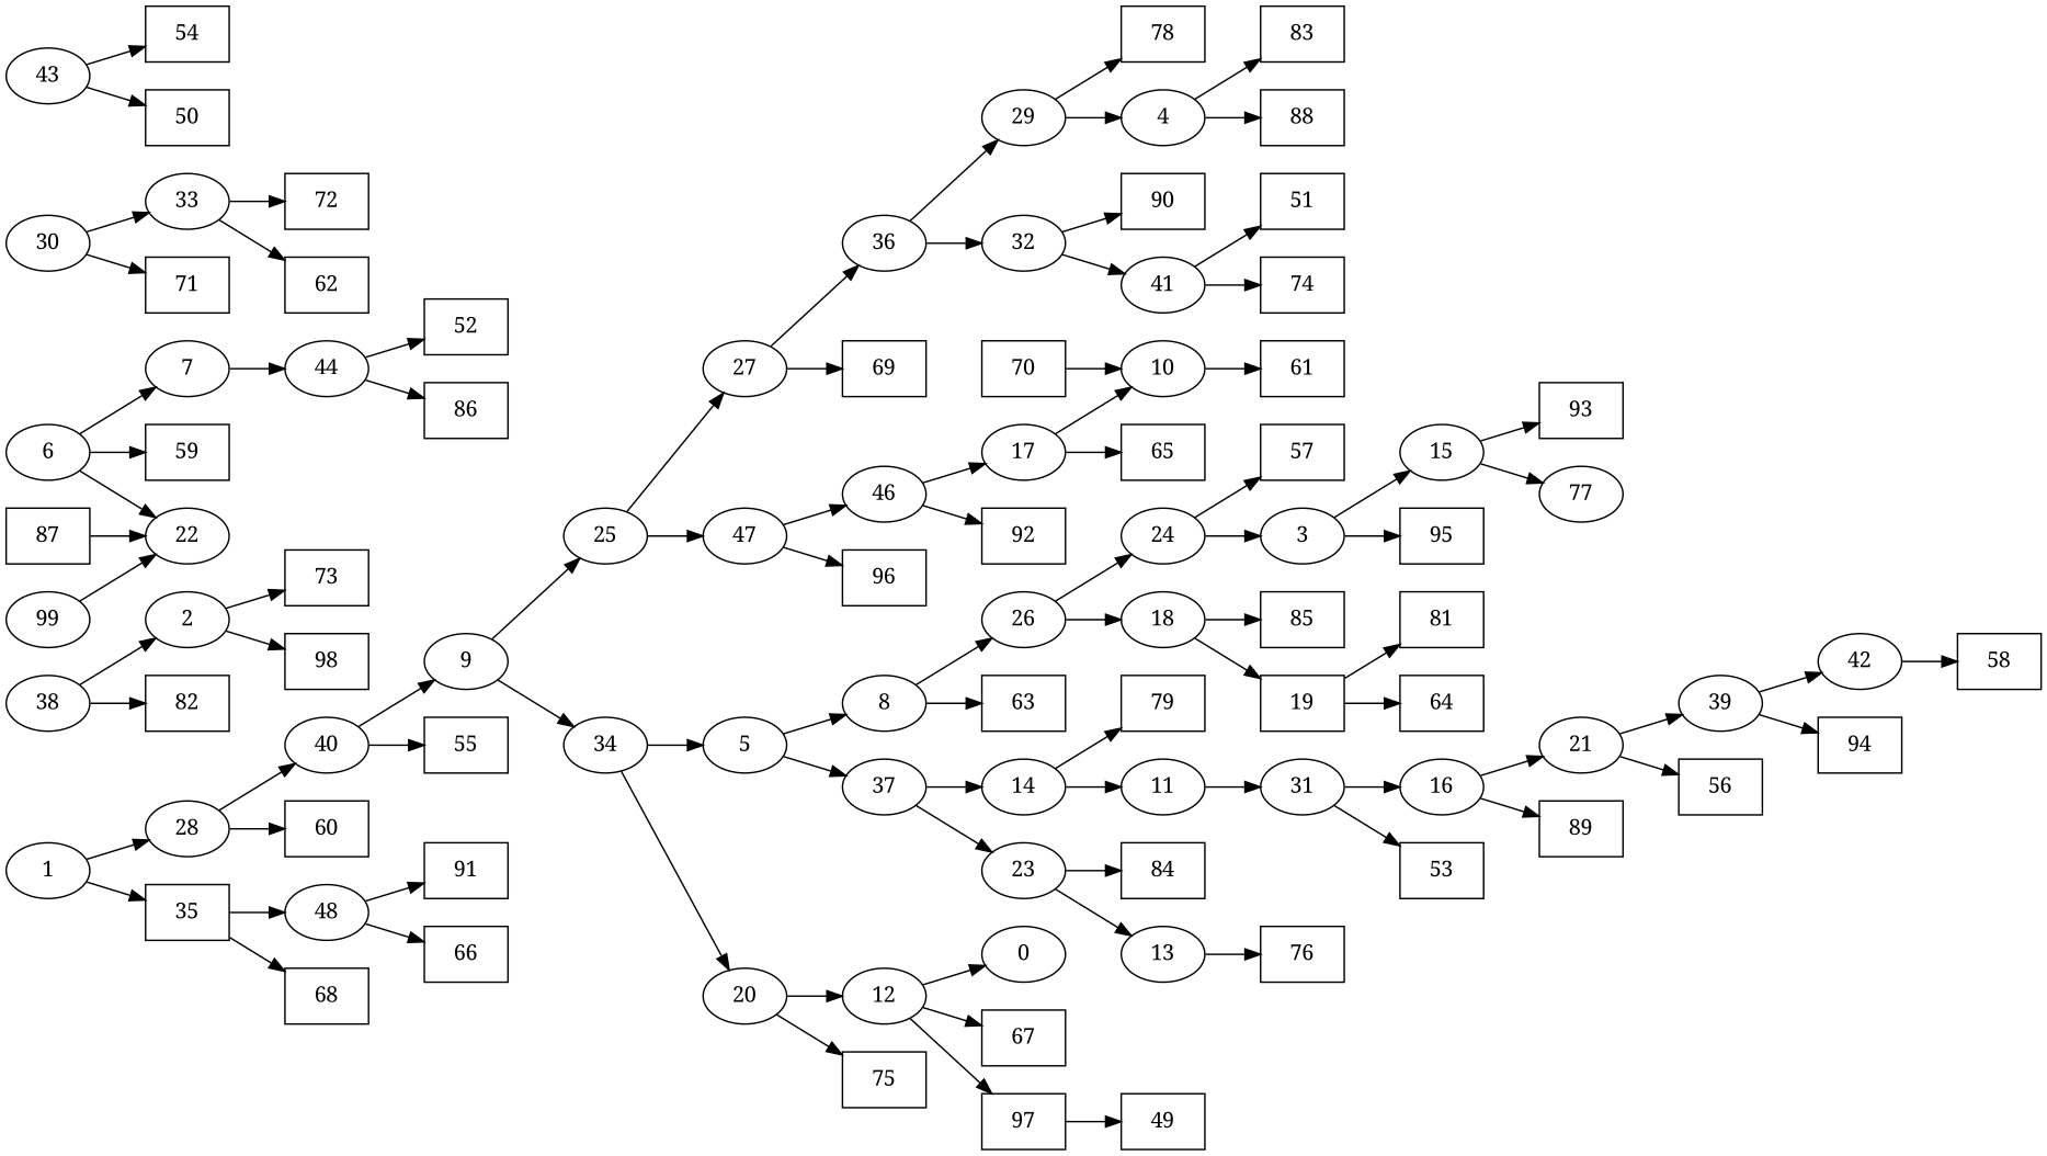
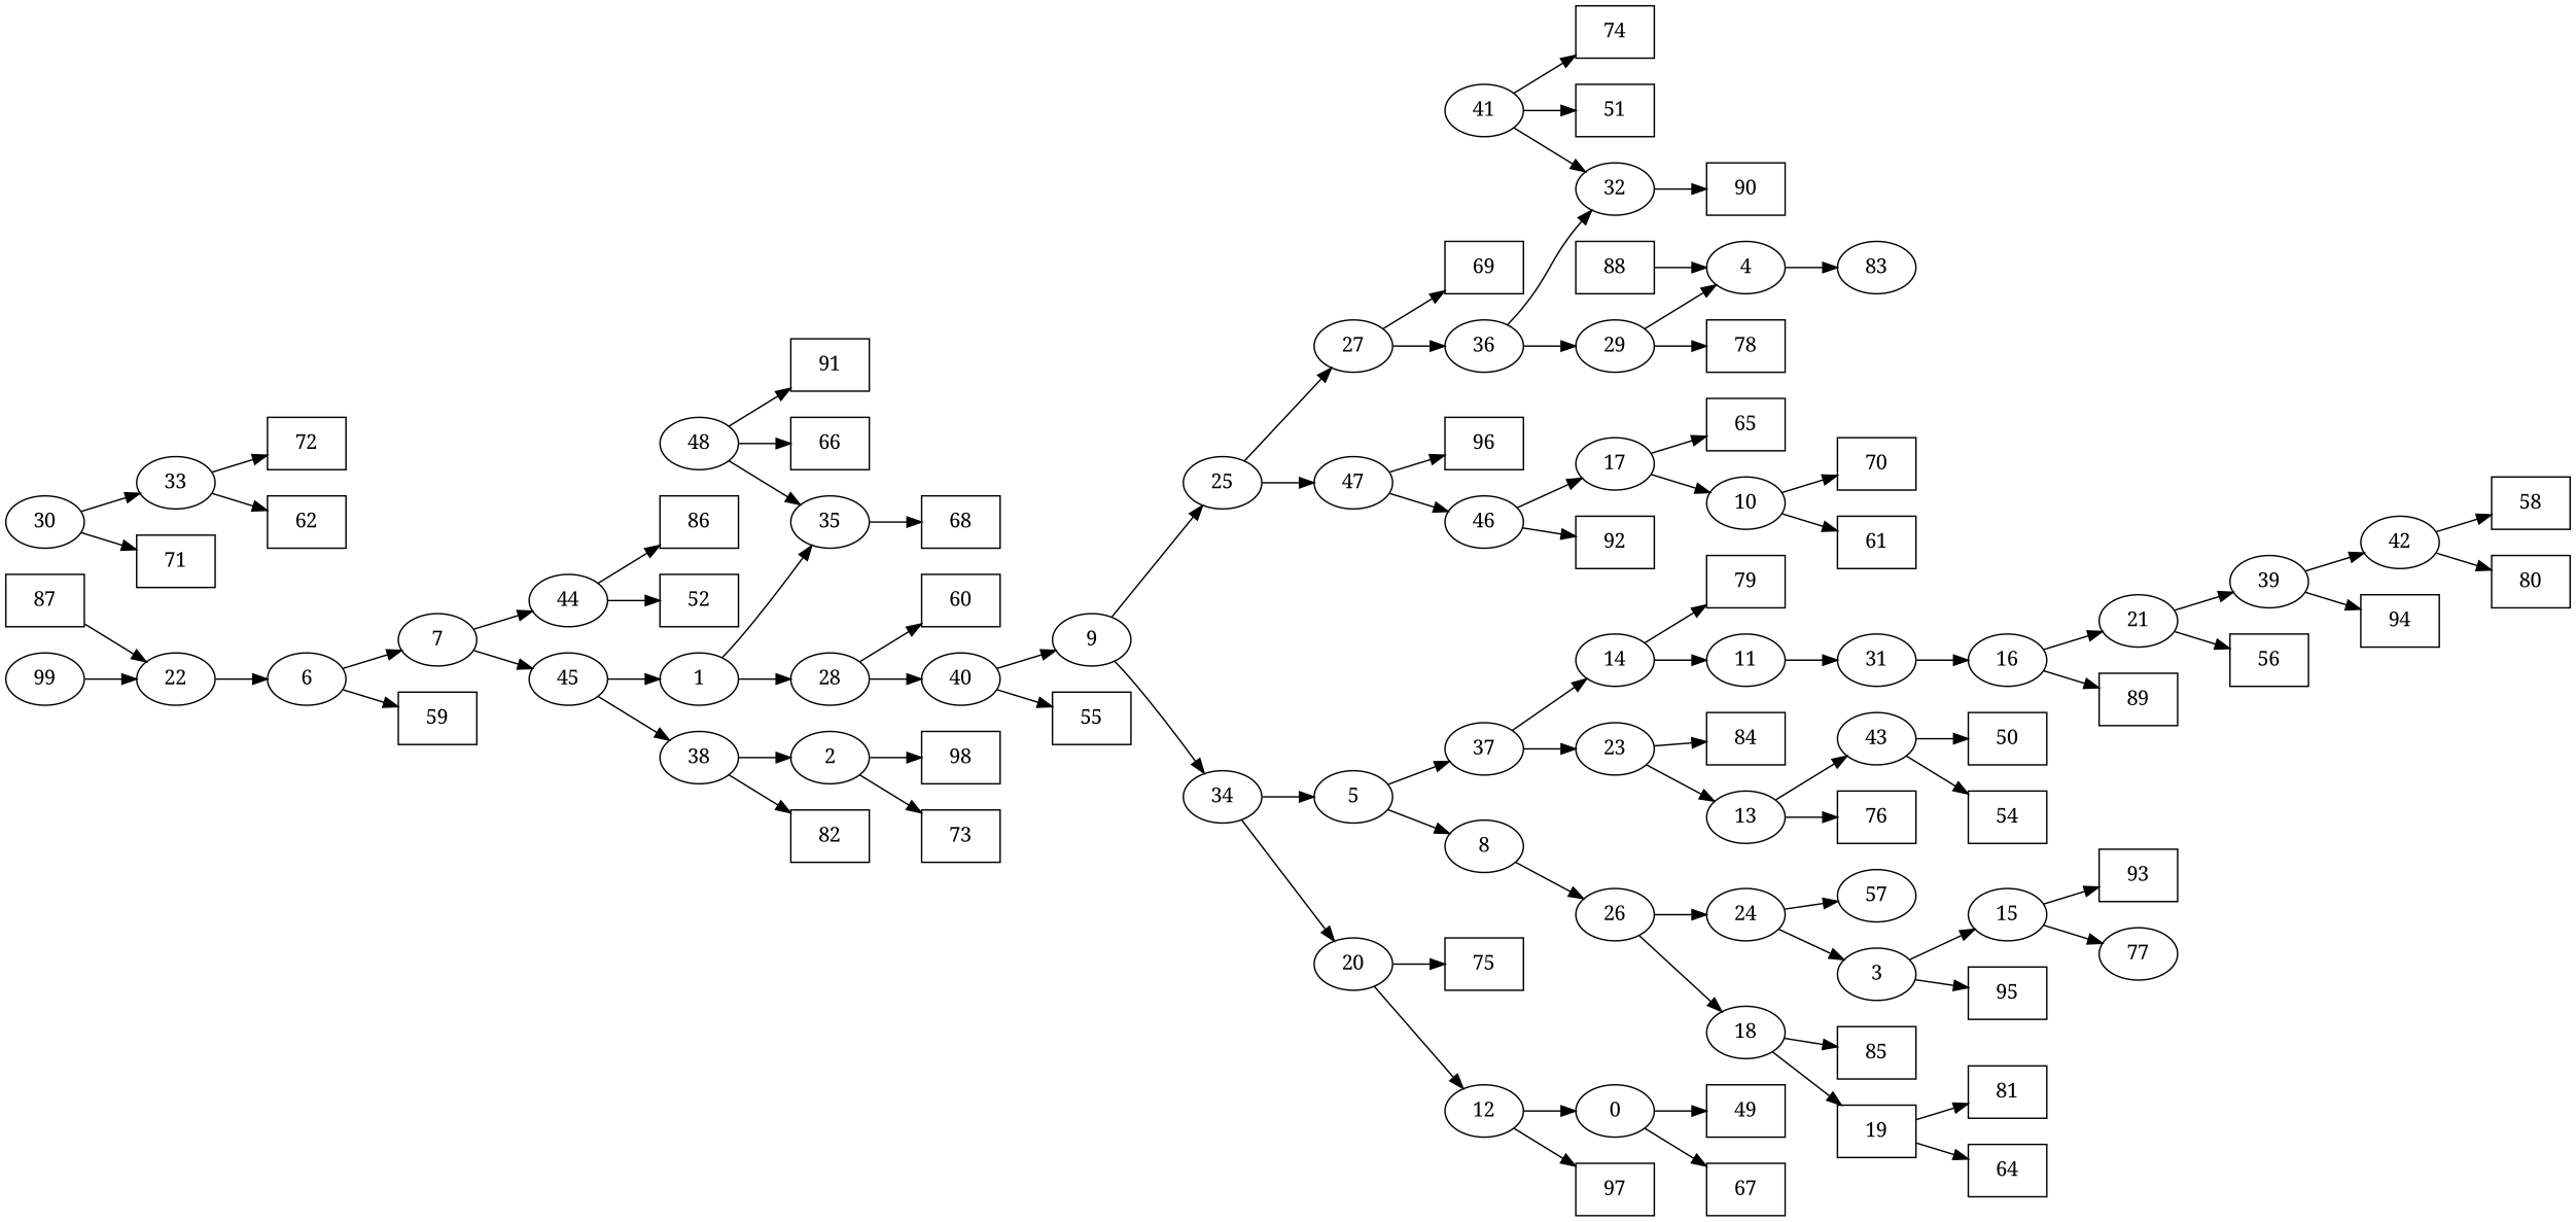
  digraph {
    fontname="Noto Serif"
    rankdir=LR
    node [fontname="Noto Serif" shape=box]
    edge [fontname="Noto Serif"]
    n1 [label=0 shape=""]
    n2 [label=67]
    n3 [label=49]
    n4 [label=1 shape=""]
    n5 [label=28 shape=""]
-   n6 [label=35]
+   n6 [label=35 shape=""]
    n7 [label=40 shape=""]
    n8 [label=60]
    n9 [label=48 shape=""]
    n10 [label=68]
    n11 [label=2 shape=""]
    n12 [label=73]
    n13 [label=98]
    n14 [label=3 shape=""]
    n15 [label=15 shape=""]
    n16 [label=95]
    n17 [label=93]
    n18 [label=77 shape=ellipse]
    n19 [label=4 shape=""]
    n20 [label=88]
-   n21 [label=83]
+   n21 [label=83 shape=ellipse]
    n22 [label=5 shape=""]
    n23 [label=8 shape=""]
    n24 [label=37 shape=""]
    n25 [label=26 shape=""]
-   n26 [label=63]
    n27 [label=14 shape=""]
    n28 [label=23 shape=""]
    n29 [label=6 shape=""]
    n30 [label=7 shape=""]
    n31 [label=59]
    n32 [label=44 shape=""]
+   n33 [label=45 shape=""]
    n34 [label=52]
    n35 [label=86]
    n36 [label=38 shape=""]
    n37 [label=18 shape=""]
    n38 [label=24 shape=""]
    n39 [label=9 shape=""]
    n40 [label=25 shape=""]
    n41 [label=34 shape=""]
    n42 [label=27 shape=""]
    n43 [label=47 shape=""]
    n44 [label=20 shape=""]
    n45 [label=10 shape=""]
    n46 [label=70]
    n47 [label=61]
    n48 [label=11 shape=""]
    n49 [label=31 shape=""]
    n50 [label=30 shape=""]
    n51 [label=33 shape=""]
    n52 [label=71]
    n53 [label=16 shape=""]
-   n54 [label=53]
    n55 [label=12 shape=""]
    n56 [label=97]
    n57 [label=13 shape=""]
    n58 [label=43 shape=""]
    n59 [label=76]
    n60 [label=54]
    n61 [label=50]
    n62 [label=79]
    n63 [label=21 shape=""]
    n64 [label=89]
    n65 [label=39 shape=""]
    n66 [label=56]
    n67 [label=17 shape=""]
    n68 [label=65]
    n69 [label=19]
    n70 [label=85]
    n71 [label=81]
    n72 [label=64]
    n73 [label=75]
    n74 [label=42 shape=""]
    n75 [label=94]
    n76 [label=22 shape=""]
    n77 [label=87]
    n78 [label=84]
-   n79 [label=57]
+   n79 [label=57 shape=ellipse]
    n80 [label=36 shape=""]
    n81 [label=69]
    n82 [label=46 shape=""]
    n83 [label=96]
    n84 [label=29 shape=""]
    n85 [label=32 shape=""]
    n86 [label=55]
    n87 [label=78]
    n88 [label=72]
    n89 [label=62]
    n90 [label=41 shape=""]
    n91 [label=90]
    n92 [label=74]
    n93 [label=51]
    n94 [label=91]
    n95 [label=66]
    n96 [label=82]
    n97 [label=58]
+   n98 [label=80]
    n99 [label=92]
    n100 [label=99 shape=""]
-   n55 -> n2
-   n56 -> n3
+   n1 -> n2
+   n1 -> n3
    n4 -> n5
    n4 -> n6
    n5 -> n7
    n5 -> n8
-   n6 -> n9
+   n9 -> n6
    n6 -> n10
    n7 -> n39
    n7 -> n86
    n9 -> n94
    n9 -> n95
    n11 -> n12
    n11 -> n13
    n14 -> n15
    n14 -> n16
    n15 -> n17
    n15 -> n18
-   n19 -> n20
+   n20 -> n19
    n19 -> n21
    n22 -> n23
    n22 -> n24
    n23 -> n25
-   n23 -> n26
    n24 -> n27
    n24 -> n28
    n25 -> n37
    n25 -> n38
    n27 -> n48
    n27 -> n62
    n28 -> n57
    n28 -> n78
    n29 -> n30
    n29 -> n31
    n30 -> n32
+   n30 -> n33
    n32 -> n34
    n32 -> n35
+   n33 -> n4
+   n33 -> n36
    n36 -> n11
    n36 -> n96
    n37 -> n69
    n37 -> n70
    n38 -> n14
    n38 -> n79
    n39 -> n40
    n39 -> n41
    n40 -> n42
    n40 -> n43
    n41 -> n22
    n41 -> n44
    n42 -> n80
    n42 -> n81
    n43 -> n82
    n43 -> n83
    n44 -> n55
    n44 -> n73
-   n46 -> n45
+   n45 -> n46
    n45 -> n47
    n48 -> n49
    n49 -> n53
-   n49 -> n54
    n50 -> n51
    n50 -> n52
    n51 -> n88
    n51 -> n89
    n53 -> n63
    n53 -> n64
    n55 -> n1
    n55 -> n56
+   n57 -> n58
    n57 -> n59
    n58 -> n60
    n58 -> n61
    n63 -> n65
    n63 -> n66
    n65 -> n74
    n65 -> n75
    n67 -> n45
    n67 -> n68
    n69 -> n71
    n69 -> n72
    n74 -> n97
-   n29 -> n76
+   n74 -> n98
+   n76 -> n29
    n77 -> n76
    n80 -> n84
    n80 -> n85
    n82 -> n67
    n82 -> n99
    n84 -> n19
    n84 -> n87
-   n85 -> n90
+   n90 -> n85
    n85 -> n91
    n90 -> n92
    n90 -> n93
    n100 -> n76
  }
